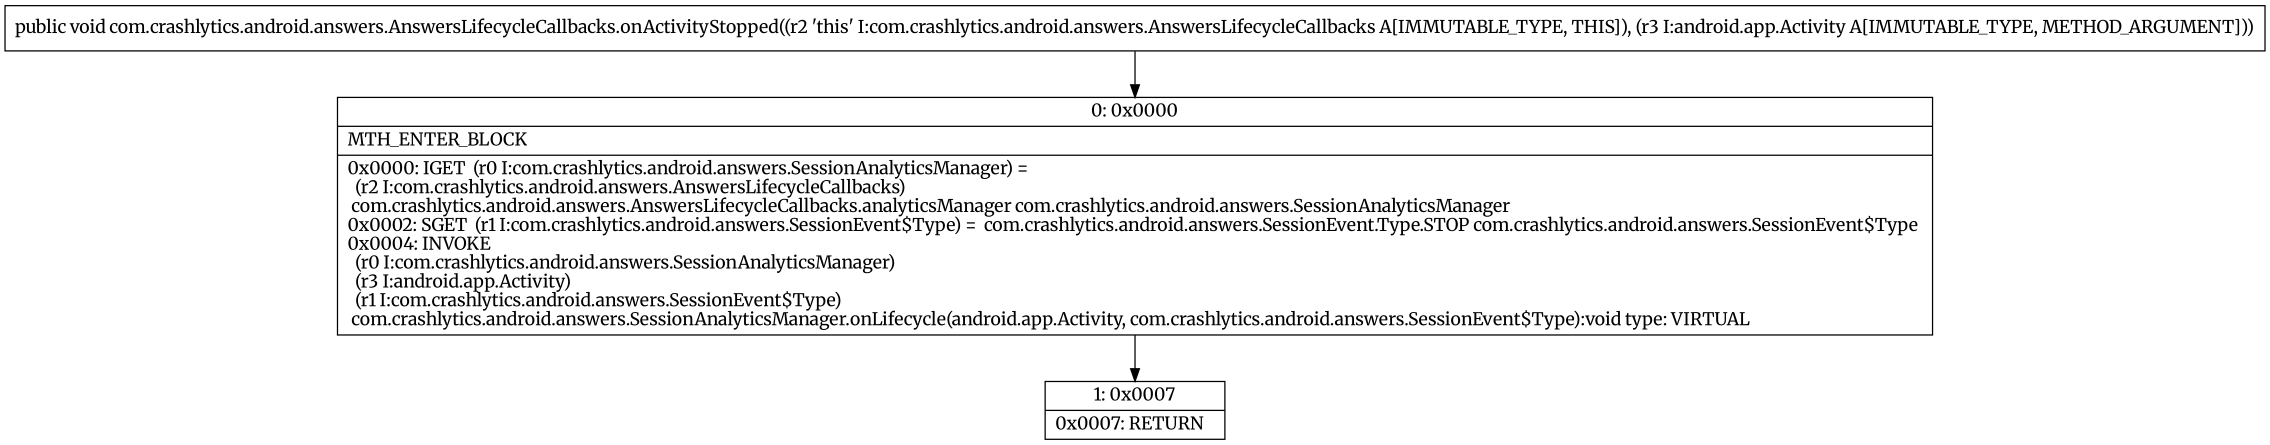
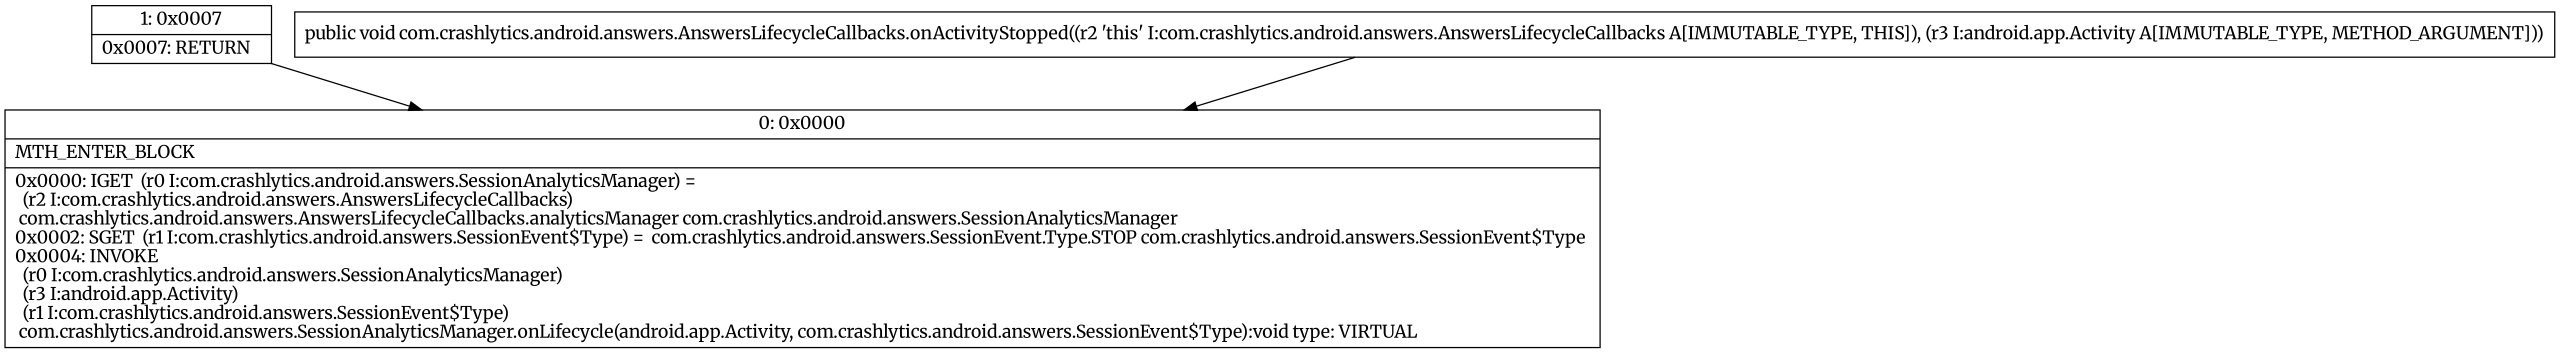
  digraph {
    fontname=Merriweather
    node [shape=record fontname=Merriweather]
    edge [fontname=Merriweather]
    n1 [label="{0\:\ 0x0000|MTH_ENTER_BLOCK\l|0x0000: IGET  (r0 I:com.crashlytics.android.answers.SessionAnalyticsManager) = \l  (r2 I:com.crashlytics.android.answers.AnswersLifecycleCallbacks)\l com.crashlytics.android.answers.AnswersLifecycleCallbacks.analyticsManager com.crashlytics.android.answers.SessionAnalyticsManager \l0x0002: SGET  (r1 I:com.crashlytics.android.answers.SessionEvent$Type) =  com.crashlytics.android.answers.SessionEvent.Type.STOP com.crashlytics.android.answers.SessionEvent$Type \l0x0004: INVOKE  \l  (r0 I:com.crashlytics.android.answers.SessionAnalyticsManager)\l  (r3 I:android.app.Activity)\l  (r1 I:com.crashlytics.android.answers.SessionEvent$Type)\l com.crashlytics.android.answers.SessionAnalyticsManager.onLifecycle(android.app.Activity, com.crashlytics.android.answers.SessionEvent$Type):void type: VIRTUAL \l}"]
    n2 [label="{1\:\ 0x0007|0x0007: RETURN   \l}"]
    n3 [label="{public void com.crashlytics.android.answers.AnswersLifecycleCallbacks.onActivityStopped((r2 'this' I:com.crashlytics.android.answers.AnswersLifecycleCallbacks A[IMMUTABLE_TYPE, THIS]), (r3 I:android.app.Activity A[IMMUTABLE_TYPE, METHOD_ARGUMENT])) }"]
-   n1 -> n2
+   n2 -> n1
    n3 -> n1
  }
